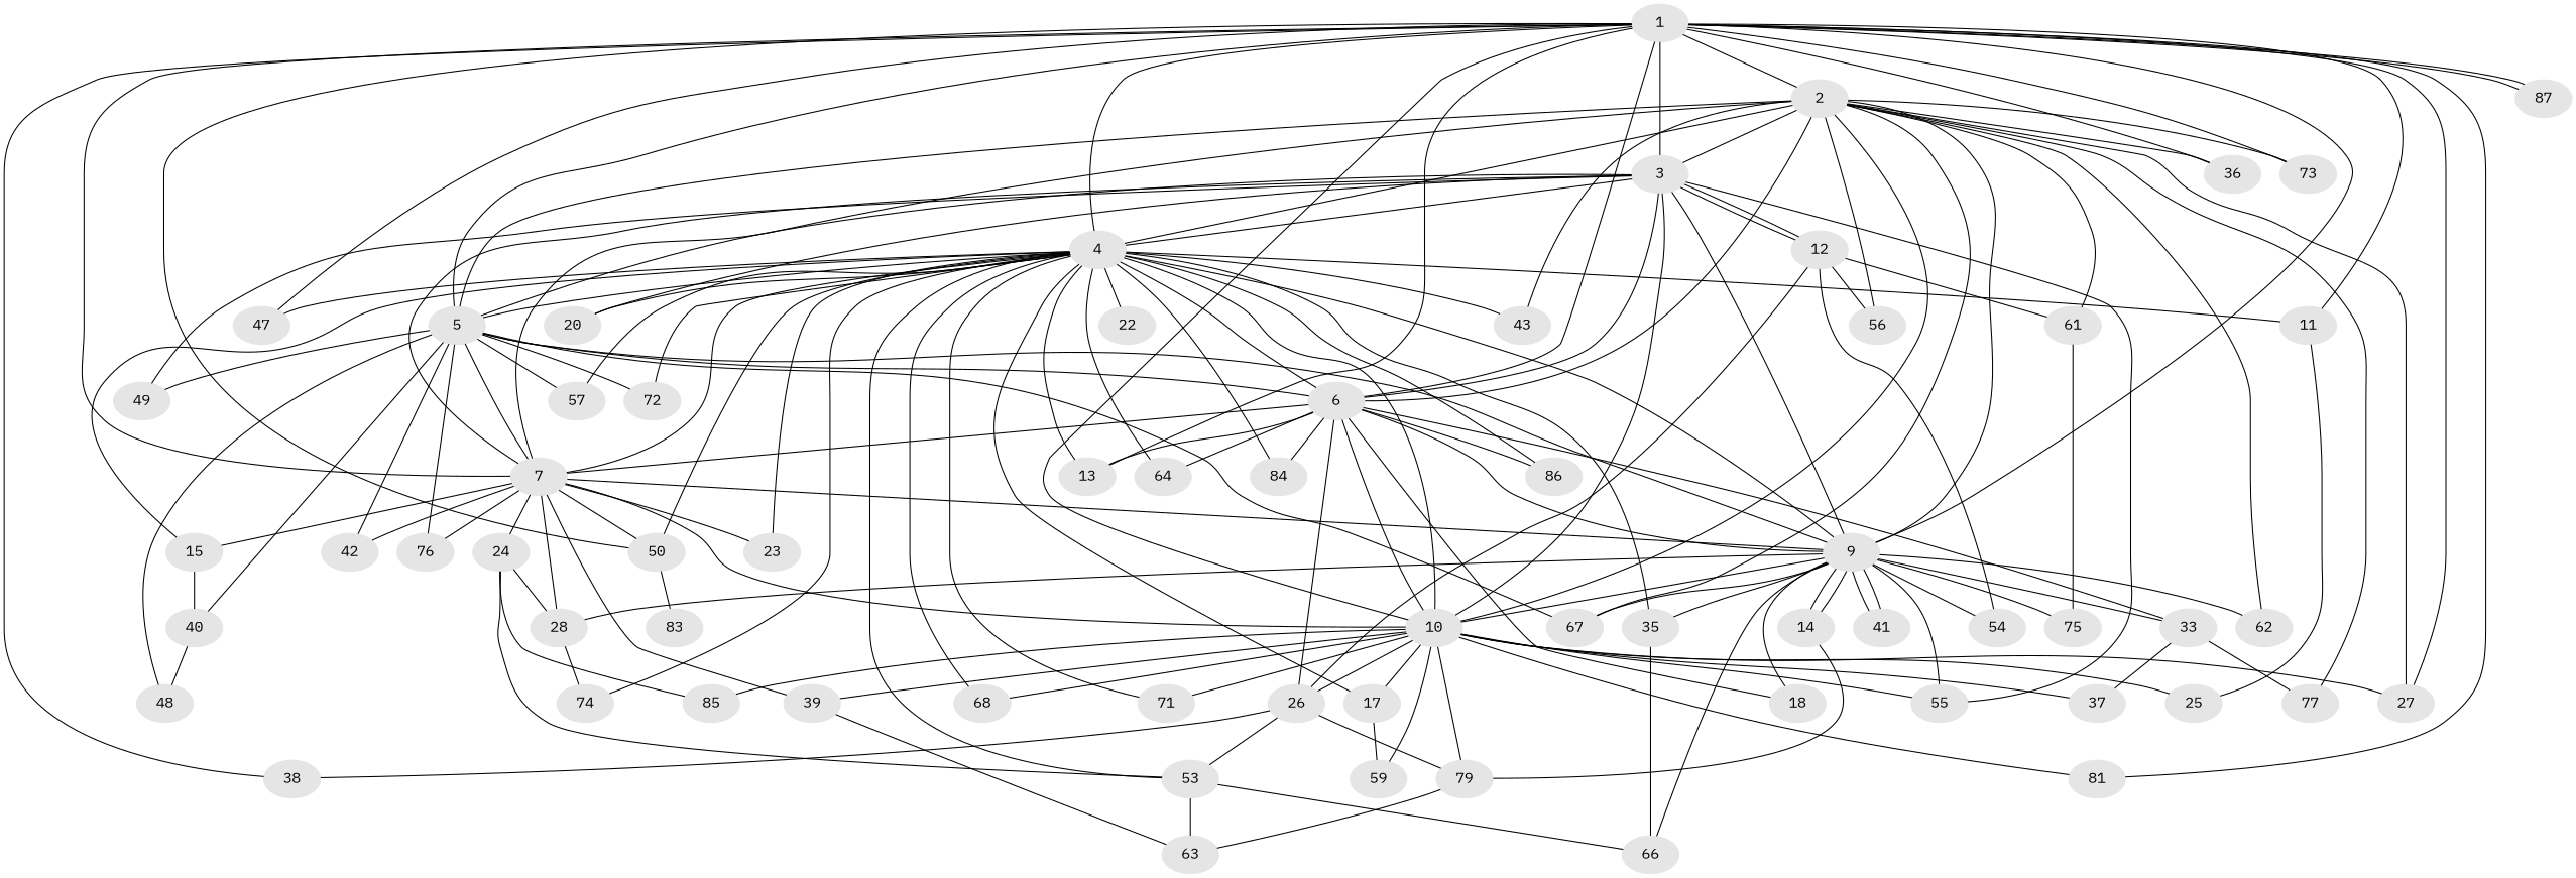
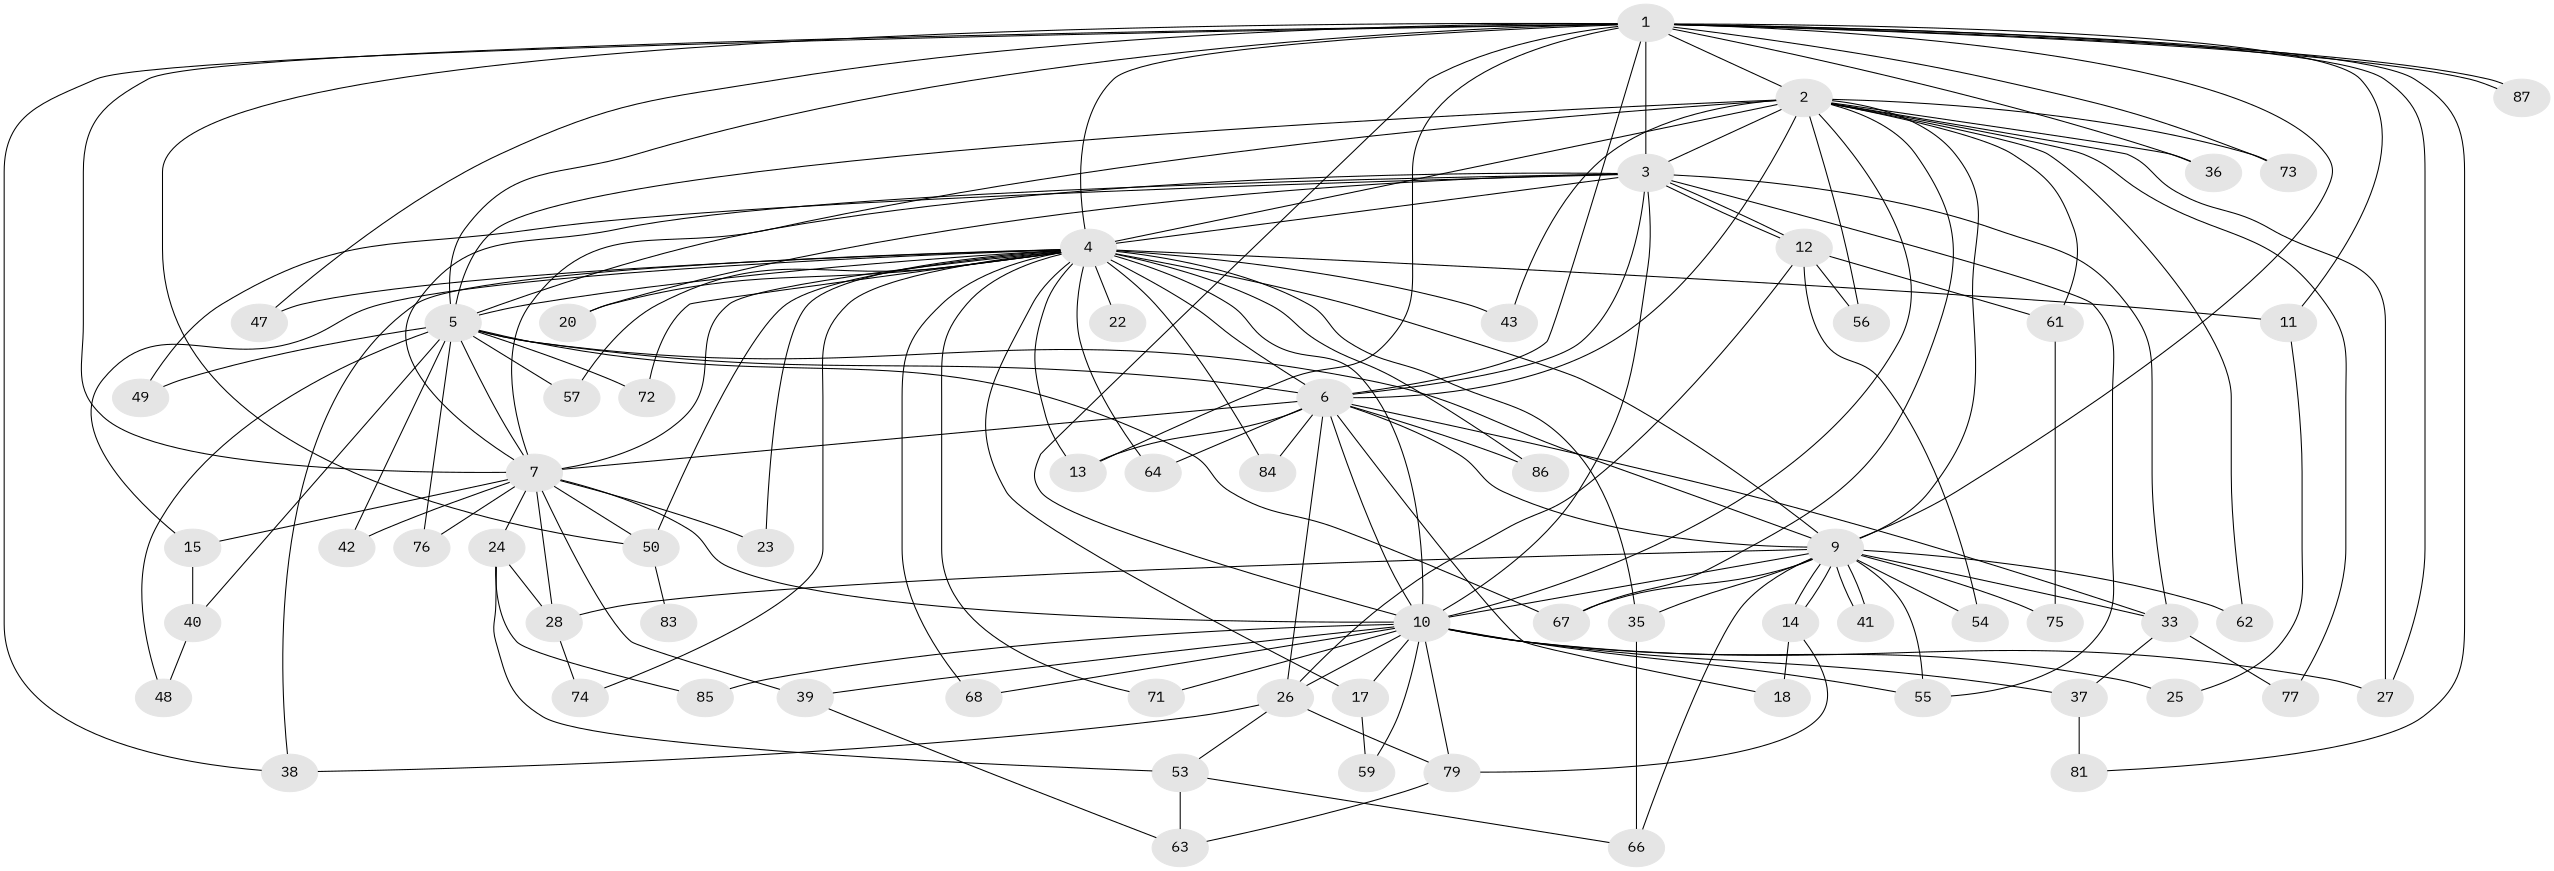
  graph {
    fontname="IBM Plex Mono"
    node [color=gray90 fontname="IBM Plex Mono" style=filled]
    edge [fontname="IBM Plex Mono"]
    1 [super="+52"]
    2 [super="+16"]
    3 [super="+34"]
    4 [super="+8"]
    5 [super="+19"]
    6 [super="+30"]
    7 [super="+21"]
    9 [super="+32"]
    10 [super="+31"]
    11
    13 [super="+80"]
    27 [super="+82"]
    36
    38
    47
    50 [super="+78"]
    73
    81
    87
    43
    56
    61
    62
    67 [super="+69"]
    77
    12 [super="+44"]
    20 [super="+46"]
    49
    55 [super="+58"]
    15
    17
    22
    23
    35
    53 [super="+65"]
    57
    64
    68
    71
    72
    74
    84
    86
    40
    42
    48
    76
    18
    26 [super="+51"]
    33
    24 [super="+45"]
    28
    39
    14
    41
    54
    66 [super="+70"]
    75
    25
    n60 [label=79 super="+60"]
    37
    59
    85
    83
    63 [super="+79"]
    1 -- 2
    1 -- 3 [weight=2]
    1 -- 4 [weight=2]
    1 -- 5
    1 -- 6
    1 -- 7
    1 -- 9
    1 -- 10
    1 -- 11
    1 -- 13
    1 -- 27
    1 -- 36
    1 -- 38
    1 -- 47
    1 -- 50
    1 -- 73
    1 -- 81
    1 -- 87
    1 -- 87
    2 -- 3
    2 -- 4 [weight=3]
    2 -- 5
    2 -- 6
    2 -- 7 [weight=2]
    2 -- 9
    2 -- 10
    2 -- 27
    2 -- 36
    2 -- 73
    2 -- 43
    2 -- 56
    2 -- 61
    2 -- 62
    2 -- 67
    2 -- 77
    3 -- 4 [weight=2]
    3 -- 5
    3 -- 6
    3 -- 7
-   3 -- 9
+   3 -- 33
    3 -- 10
    3 -- 12
    3 -- 12
    3 -- 20
    3 -- 49
    3 -- 55
    4 -- 5 [weight=2]
    4 -- 6 [weight=3]
    4 -- 7 [weight=2]
    4 -- 9 [weight=2]
    4 -- 10 [weight=3]
    4 -- 11
    4 -- 13
    4 -- 47
    4 -- 50
    4 -- 43
    4 -- 20 [weight=2]
    4 -- 15
    4 -- 17
    4 -- 22
    4 -- 23
    4 -- 35
-   4 -- 53
+   4 -- 38
    4 -- 57
    4 -- 64
    4 -- 68
    4 -- 71
    4 -- 72
    4 -- 74
    4 -- 84
    4 -- 86
    5 -- 6
    5 -- 7
    5 -- 9 [weight=2]
    5 -- 67
    5 -- 49
    5 -- 57
    5 -- 72
    5 -- 40
    5 -- 42
    5 -- 48
    5 -- 76
    6 -- 7
    6 -- 9
    6 -- 10
    6 -- 13
    6 -- 64
    6 -- 84
    6 -- 86
    6 -- 18
    6 -- 26 [weight=2]
    6 -- 33
-   7 -- 9 [weight=2]
    7 -- 10
    7 -- 50
    7 -- 15
    7 -- 23
    7 -- 42
    7 -- 76
    7 -- 24 [weight=2]
    7 -- 28
    7 -- 39
    9 -- 10
    9 -- 62
    9 -- 67
    9 -- 55
    9 -- 35
-   9 -- 18
+   14 -- 18
    9 -- 33
    9 -- 28
    9 -- 14
    9 -- 14
    9 -- 41
    9 -- 41
    9 -- 54
    9 -- 66
    9 -- 75
    10 -- 27
-   10 -- 81
+   37 -- 81
    10 -- 55
    10 -- 17
    10 -- 68
    10 -- 71
    10 -- 26
    10 -- 39
    10 -- 25
    10 -- n60
    10 -- 37
    10 -- 59
    10 -- 85
    11 -- 25
    50 -- 83
    61 -- 75
    12 -- 56
    12 -- 61
    12 -- 26
    12 -- 54
    15 -- 40
    17 -- 59
    35 -- 66
    53 -- 66
    53 -- 63
    40 -- 48
    26 -- 38
    26 -- 53
    26 -- n60
    33 -- 77
    33 -- 37
    24 -- 53
    24 -- 28
    24 -- 85
    28 -- 74
    39 -- 63
    14 -- n60
    n60 -- 63
  }
